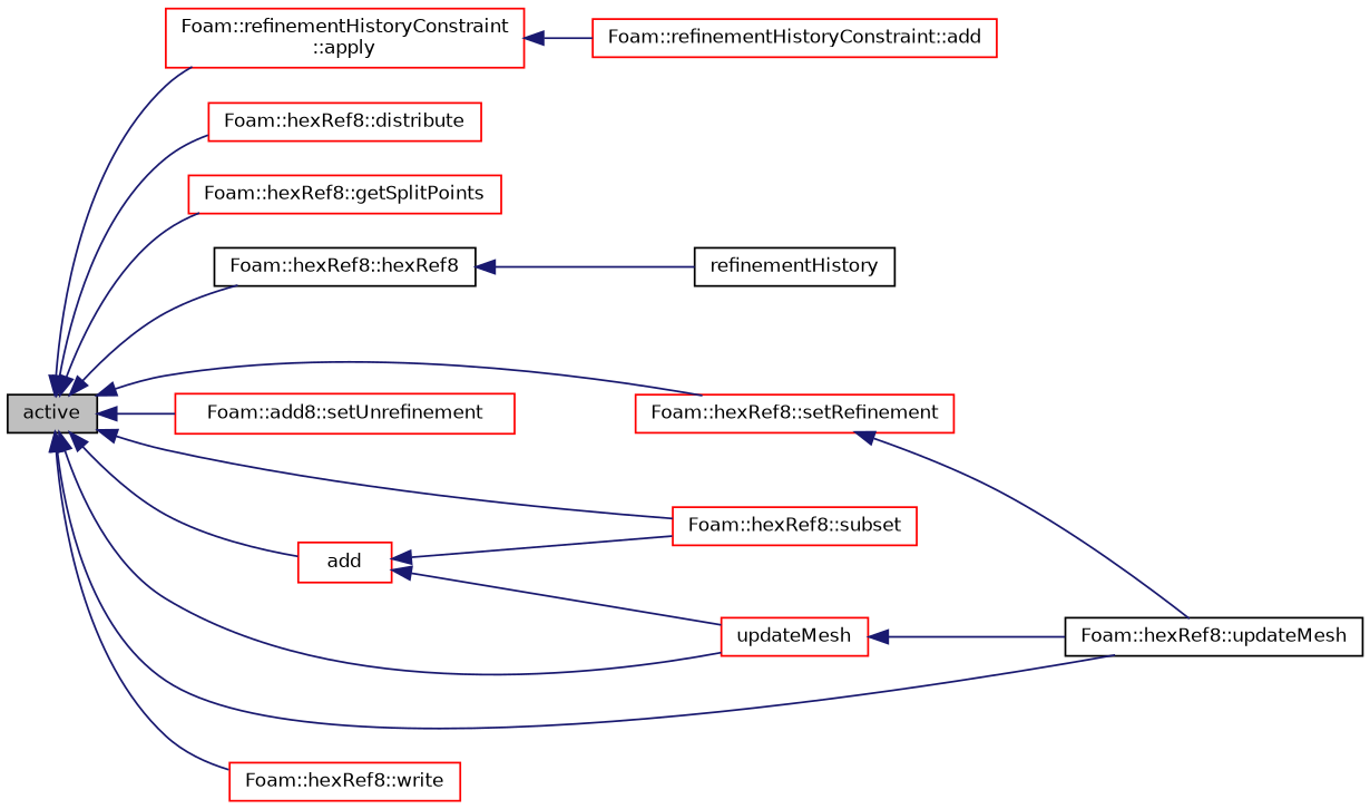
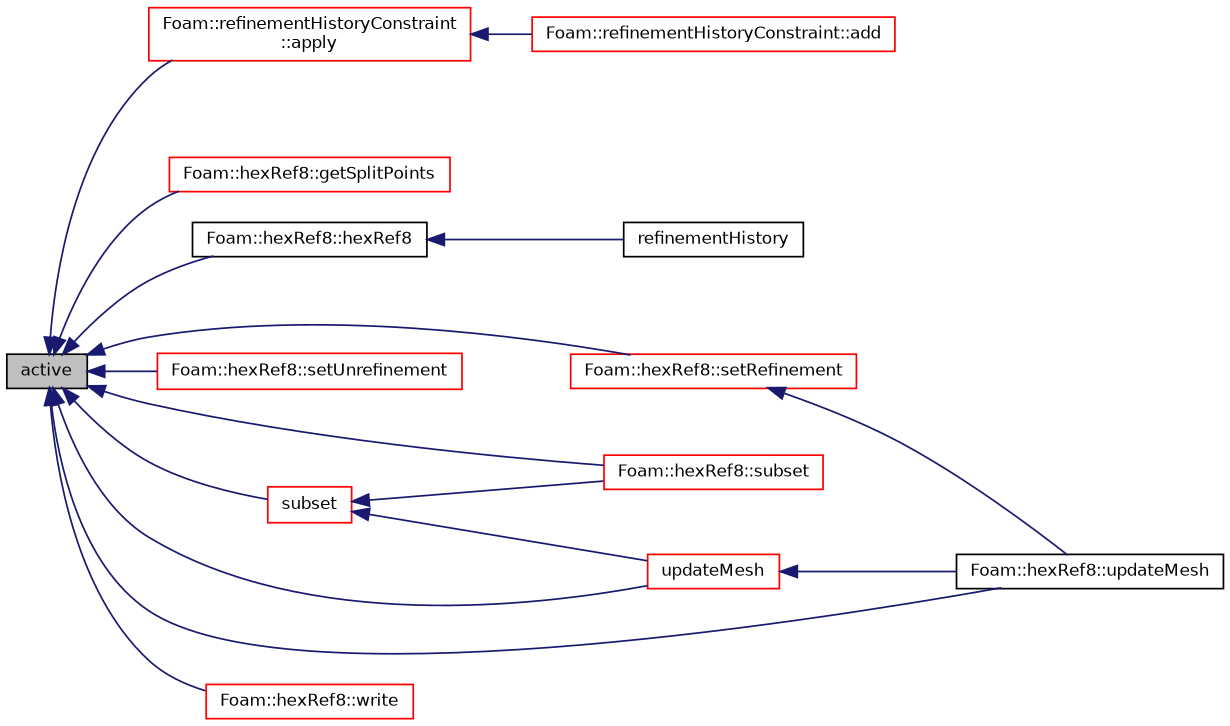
  digraph {
    rankdir=LR
    node [color=red fontname=Helvetica fontsize=10 shape=record]
    edge [color=midnightblue dir=back fontname=Helvetica fontsize=10 labelfontname=Helvetica labelfontsize=10 style=solid]
    n1 [color=black fillcolor=grey75 fontcolor=black height=0.2 label=active style=filled width=0.4]
    n2 [height=0.2 label="Foam::refinementHistoryConstraint\l::apply" width=0.4]
-   n3 [height=0.2 label="Foam::hexRef8::distribute" width=0.4]
    n4 [height=0.2 label="Foam::hexRef8::getSplitPoints" width=0.4]
    n5 [color=black height=0.2 label="Foam::hexRef8::hexRef8" width=0.4]
    n6 [height=0.2 label="Foam::hexRef8::setRefinement" width=0.4]
-   n7 [height=0.2 label="Foam::add8::setUnrefinement" width=0.4]
-   n8 [height=0.2 label=add width=0.4]
+   n7 [height=0.2 label="Foam::hexRef8::setUnrefinement" width=0.4]
+   n8 [height=0.2 label=subset width=0.4]
    n9 [height=0.2 label="Foam::hexRef8::subset" width=0.4]
    n10 [color=black height=0.2 label="Foam::hexRef8::updateMesh" width=0.4]
    n11 [height=0.2 label=updateMesh width=0.4]
    n12 [height=0.2 label="Foam::hexRef8::write" width=0.4]
    n13 [height=0.2 label="Foam::refinementHistoryConstraint::add" width=0.4]
    n14 [color=black height=0.2 label=refinementHistory width=0.4]
    n1 -> n2
-   n1 -> n3
    n1 -> n4
    n1 -> n5
    n1 -> n6
    n1 -> n7
    n1 -> n8
    n1 -> n9
    n1 -> n10
    n1 -> n11
    n1 -> n12
    n2 -> n13
    n5 -> n14
    n6 -> n10
    n8 -> n9
    n8 -> n11
    n11 -> n10
  }
